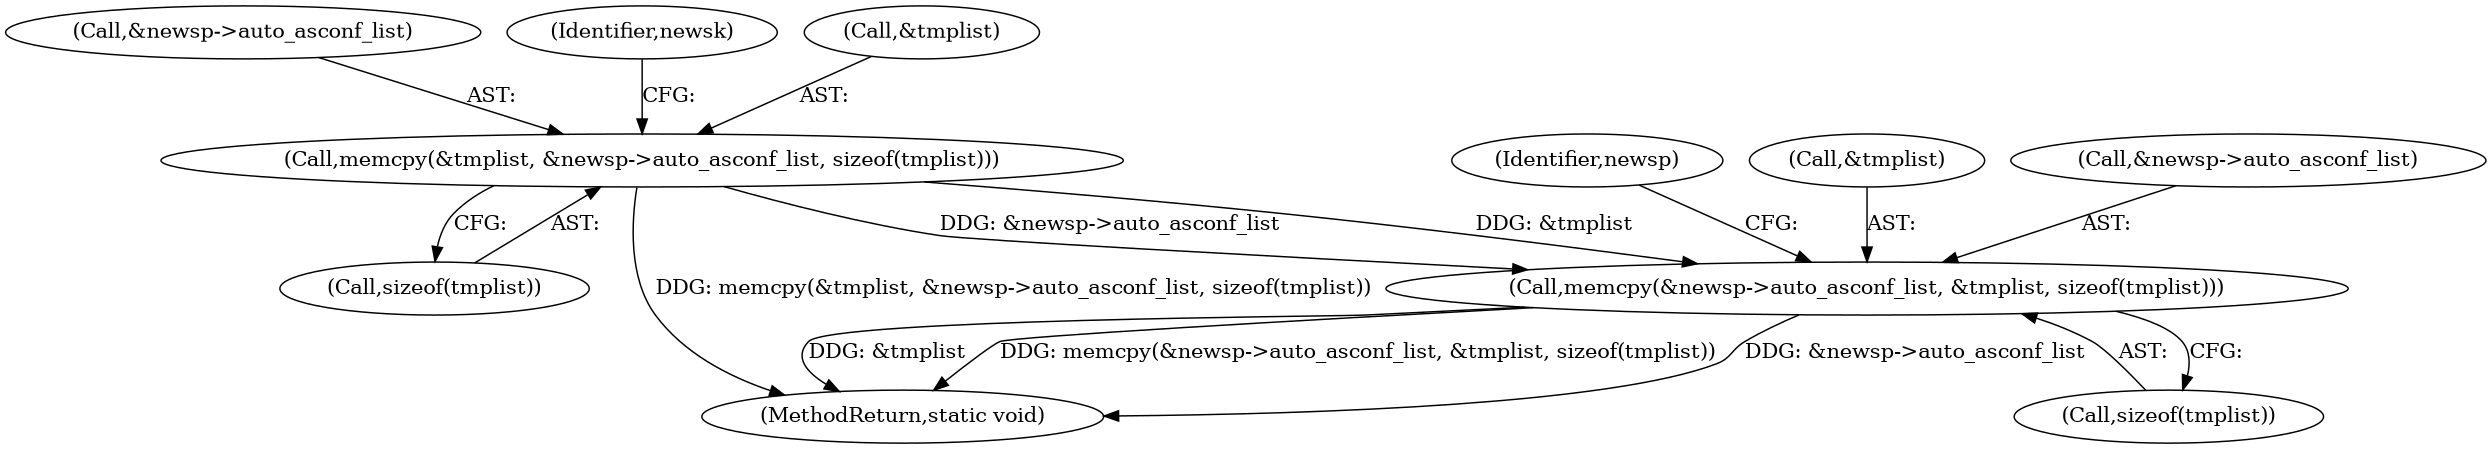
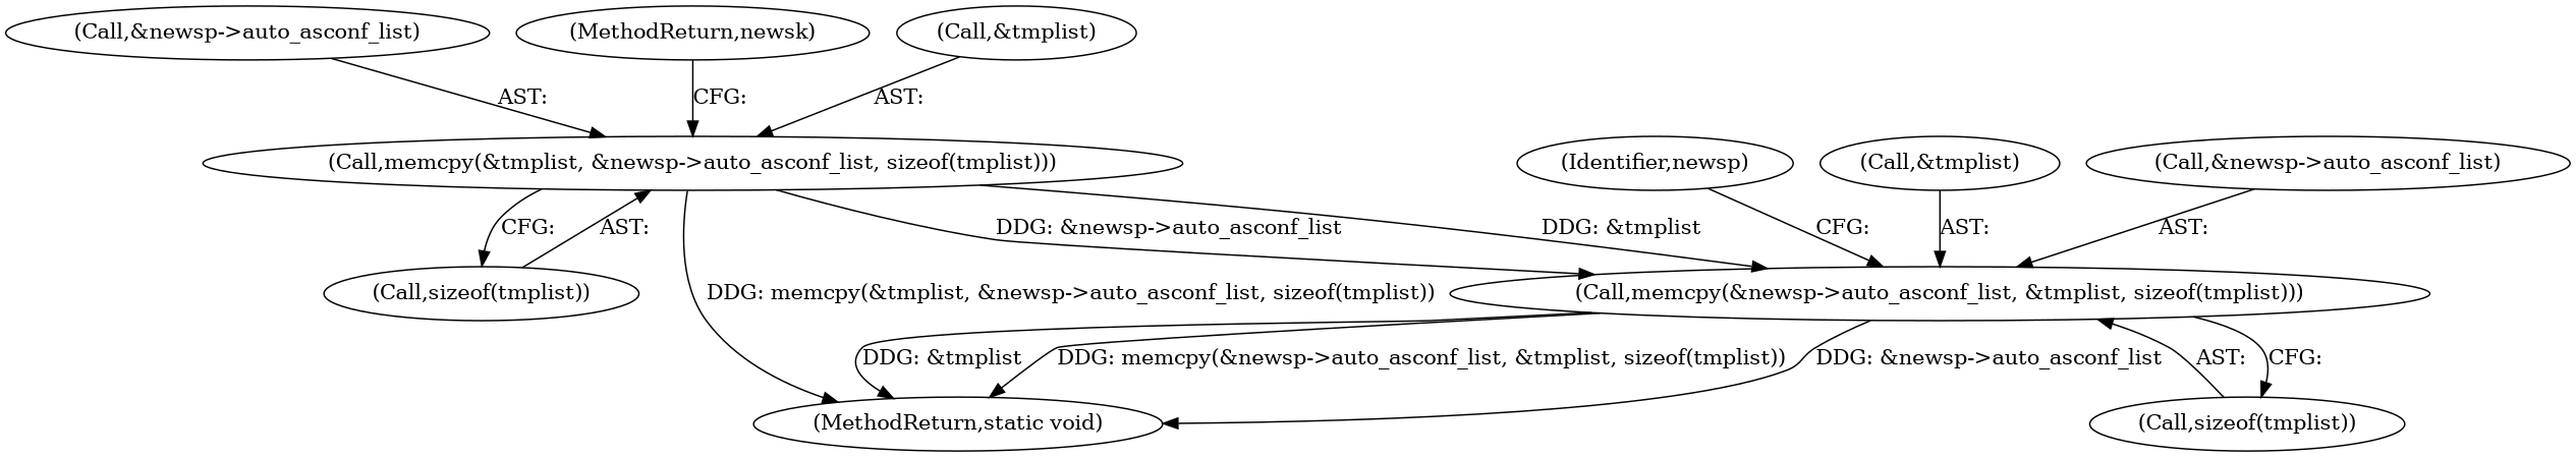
  digraph {
    n1 [label="(Call,memcpy(&newsp->auto_asconf_list, &tmplist, sizeof(tmplist)))"]
    n2 [label="(Call,sizeof(tmplist))"]
    n3 [label="(MethodReturn,static void)"]
    n4 [label="(Call,memcpy(&tmplist, &newsp->auto_asconf_list, sizeof(tmplist)))"]
    n5 [label="(Call,sizeof(tmplist))"]
    n6 [label="(Identifier,newsp)"]
    n7 [label="(Call,&tmplist)"]
    n8 [label="(Call,&newsp->auto_asconf_list)"]
-   n9 [label="(Identifier,newsk)"]
+   n9 [label="(MethodReturn,newsk)"]
    n10 [label="(Call,&tmplist)"]
    n11 [label="(Call,&newsp->auto_asconf_list)"]
    n1 -> n2 [label="CFG: "]
    n1 -> n3 [label="DDG: &tmplist"]
    n1 -> n3 [label="DDG: memcpy(&newsp->auto_asconf_list, &tmplist, sizeof(tmplist))"]
    n1 -> n3 [label="DDG: &newsp->auto_asconf_list"]
    n2 -> n1 [label="AST: "]
    n4 -> n1 [label="DDG: &newsp->auto_asconf_list"]
    n4 -> n1 [label="DDG: &tmplist"]
    n4 -> n3 [label="DDG: memcpy(&tmplist, &newsp->auto_asconf_list, sizeof(tmplist))"]
    n4 -> n5 [label="CFG: "]
    n5 -> n4 [label="AST: "]
    n6 -> n1 [label="CFG: "]
    n7 -> n1 [label="AST: "]
    n8 -> n4 [label="AST: "]
    n9 -> n4 [label="CFG: "]
    n10 -> n4 [label="AST: "]
    n11 -> n1 [label="AST: "]
  }
